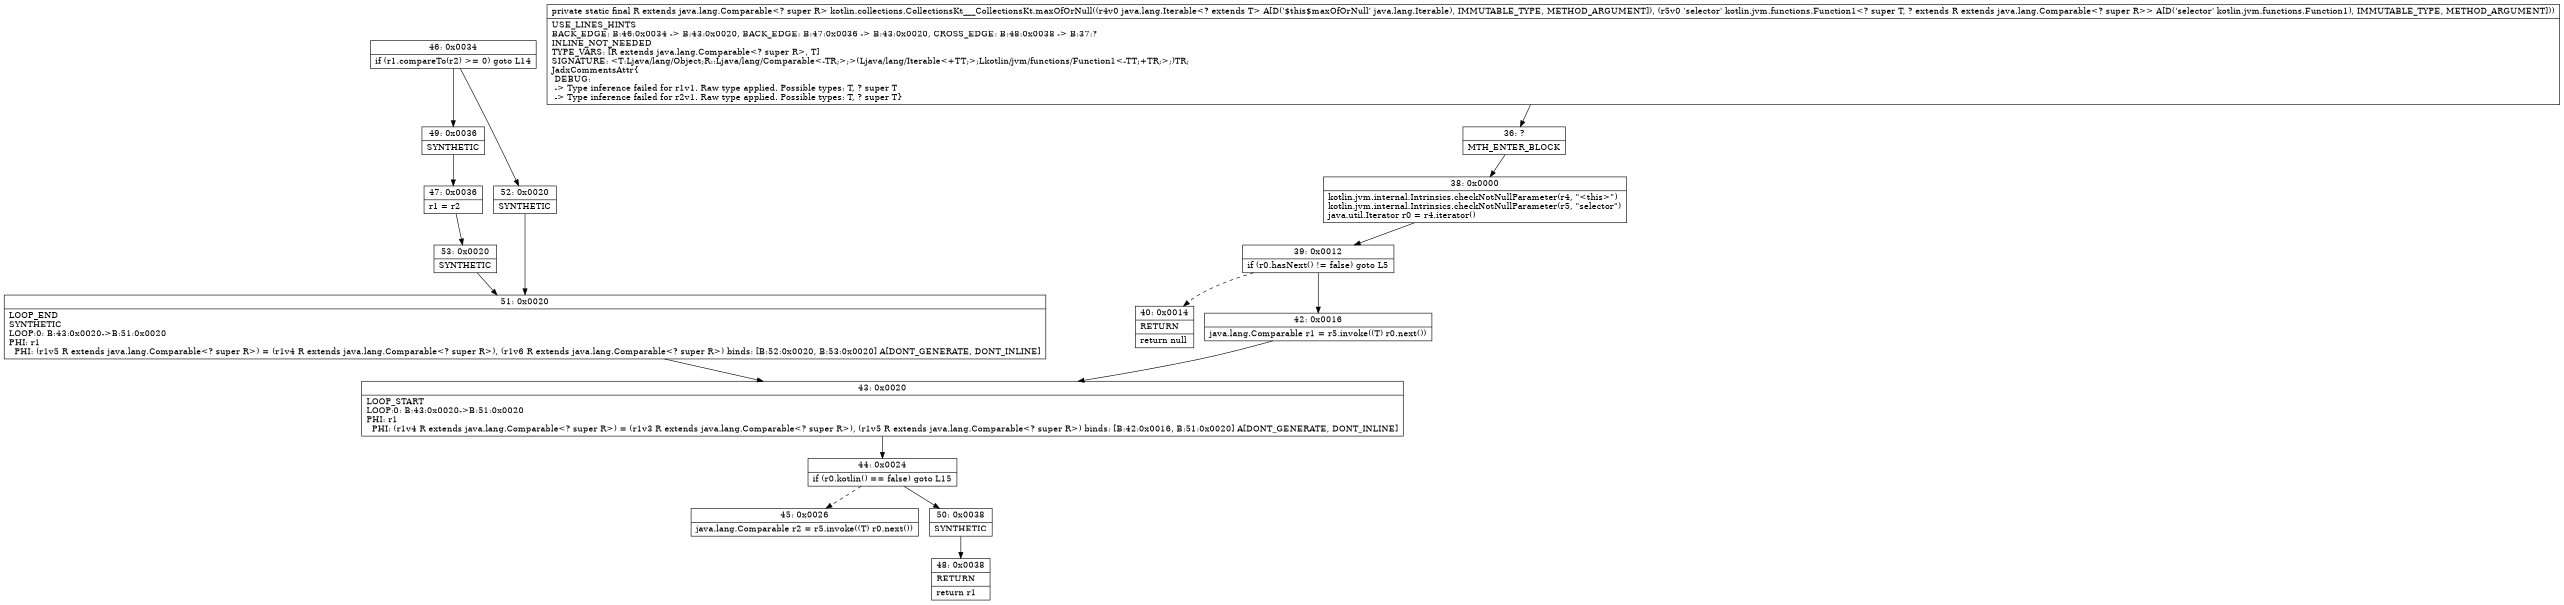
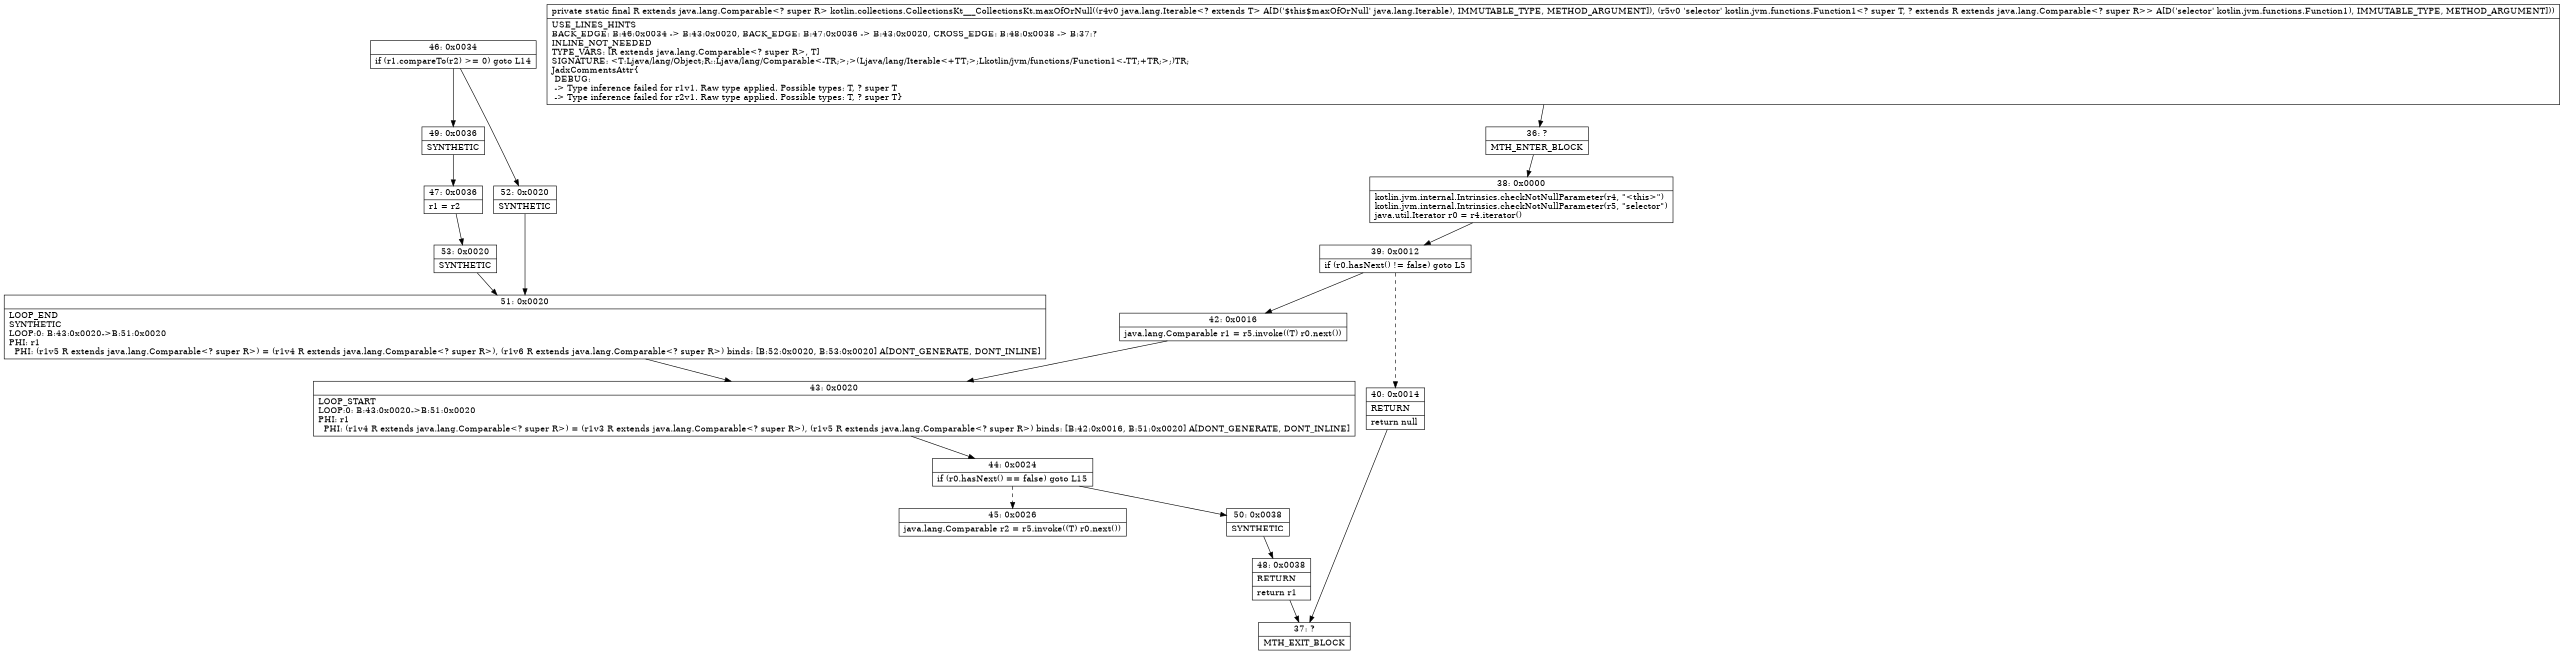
  digraph {
    node [shape=record]
    n1 [label="{36\:\ ?|MTH_ENTER_BLOCK\l}"]
    n2 [label="{38\:\ 0x0000|kotlin.jvm.internal.Intrinsics.checkNotNullParameter(r4, \"\<this\>\")\lkotlin.jvm.internal.Intrinsics.checkNotNullParameter(r5, \"selector\")\ljava.util.Iterator r0 = r4.iterator()\l}"]
    n3 [label="{39\:\ 0x0012|if (r0.hasNext() != false) goto L5\l}"]
    n4 [label="{40\:\ 0x0014|RETURN\l|return null\l}"]
    n5 [label="{42\:\ 0x0016|java.lang.Comparable r1 = r5.invoke((T) r0.next())\l}"]
+   n6 [label="{37\:\ ?|MTH_EXIT_BLOCK\l}"]
    n7 [label="{43\:\ 0x0020|LOOP_START\lLOOP:0: B:43:0x0020\-\>B:51:0x0020\lPHI: r1 \l  PHI: (r1v4 R extends java.lang.Comparable\<? super R\>) = (r1v3 R extends java.lang.Comparable\<? super R\>), (r1v5 R extends java.lang.Comparable\<? super R\>) binds: [B:42:0x0016, B:51:0x0020] A[DONT_GENERATE, DONT_INLINE]\l}"]
-   n8 [label="{44\:\ 0x0024|if (r0.kotlin() == false) goto L15\l}"]
+   n8 [label="{44\:\ 0x0024|if (r0.hasNext() == false) goto L15\l}"]
    n9 [label="{45\:\ 0x0026|java.lang.Comparable r2 = r5.invoke((T) r0.next())\l}"]
    n10 [label="{50\:\ 0x0038|SYNTHETIC\l}"]
    n11 [label="{48\:\ 0x0038|RETURN\l|return r1\l}"]
    n12 [label="{46\:\ 0x0034|if (r1.compareTo(r2) \>= 0) goto L14\l}"]
    n13 [label="{49\:\ 0x0036|SYNTHETIC\l}"]
    n14 [label="{52\:\ 0x0020|SYNTHETIC\l}"]
    n15 [label="{47\:\ 0x0036|r1 = r2\l}"]
    n16 [label="{51\:\ 0x0020|LOOP_END\lSYNTHETIC\lLOOP:0: B:43:0x0020\-\>B:51:0x0020\lPHI: r1 \l  PHI: (r1v5 R extends java.lang.Comparable\<? super R\>) = (r1v4 R extends java.lang.Comparable\<? super R\>), (r1v6 R extends java.lang.Comparable\<? super R\>) binds: [B:52:0x0020, B:53:0x0020] A[DONT_GENERATE, DONT_INLINE]\l}"]
    n17 [label="{53\:\ 0x0020|SYNTHETIC\l}"]
    n18 [label="{private static final R extends java.lang.Comparable\<? super R\> kotlin.collections.CollectionsKt___CollectionsKt.maxOfOrNull((r4v0 java.lang.Iterable\<? extends T\> A[D('$this$maxOfOrNull' java.lang.Iterable), IMMUTABLE_TYPE, METHOD_ARGUMENT]), (r5v0 'selector' kotlin.jvm.functions.Function1\<? super T, ? extends R extends java.lang.Comparable\<? super R\>\> A[D('selector' kotlin.jvm.functions.Function1), IMMUTABLE_TYPE, METHOD_ARGUMENT]))  | USE_LINES_HINTS\lBACK_EDGE: B:46:0x0034 \-\> B:43:0x0020, BACK_EDGE: B:47:0x0036 \-\> B:43:0x0020, CROSS_EDGE: B:48:0x0038 \-\> B:37:?\lINLINE_NOT_NEEDED\lTYPE_VARS: [R extends java.lang.Comparable\<? super R\>, T]\lSIGNATURE: \<T:Ljava\/lang\/Object;R::Ljava\/lang\/Comparable\<\-TR;\>;\>(Ljava\/lang\/Iterable\<+TT;\>;Lkotlin\/jvm\/functions\/Function1\<\-TT;+TR;\>;)TR;\lJadxCommentsAttr\{\l DEBUG: \l \-\> Type inference failed for r1v1. Raw type applied. Possible types: T, ? super T\l \-\> Type inference failed for r2v1. Raw type applied. Possible types: T, ? super T\}\l}"]
    n1 -> n2
    n2 -> n3
    n3 -> n4 [style=dashed]
    n3 -> n5
+   n4 -> n6
    n5 -> n7
    n7 -> n8
    n8 -> n9 [style=dashed]
    n8 -> n10
    n10 -> n11
+   n11 -> n6
    n12 -> n13 [style=solid]
    n12 -> n14
    n13 -> n15
    n14 -> n16
    n15 -> n17
    n16 -> n7
    n17 -> n16
    n18 -> n1
  }
